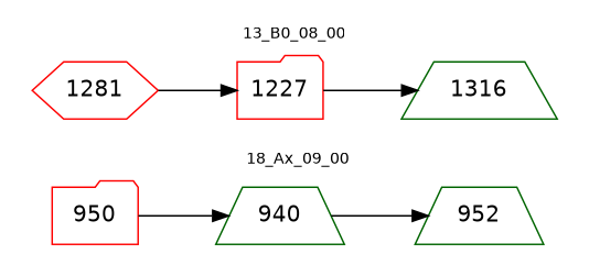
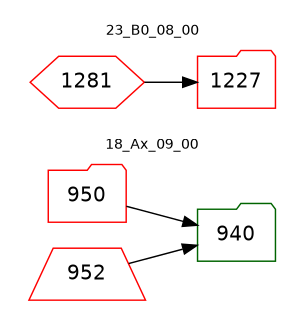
  digraph {
    fontname="DejaVu Sans"
    rankdir=LR
    node [color=red fontname="DejaVu Sans" shape=folder]
    edge [color=black fontname="DejaVu Sans"]
    n1 [label=950]
-   n2 [color=darkgreen label=940 shape=trapezium]
-   n3 [color=darkgreen label=952 shape=trapezium]
+   n2 [color=darkgreen label=940]
+   n3 [label=952 shape=trapezium]
    n4 [label=1281 shape=hexagon]
    n5 [label=1227]
-   n6 [color=darkgreen label=1316 shape=trapezium]
    subgraph cluster_1 {
      color=white
      fontsize=10
      label="18_Ax_09_00"
      n1
      n2
      n3
    }
    subgraph cluster_2 {
      color=white
      fontsize=10
-     label="13_B0_08_00"
+     label="23_B0_08_00"
      n4
      n5
-     n6
    }
    n1 -> n2
-   n2 -> n3
+   n3 -> n2
    n4 -> n5
-   n5 -> n6
  }
